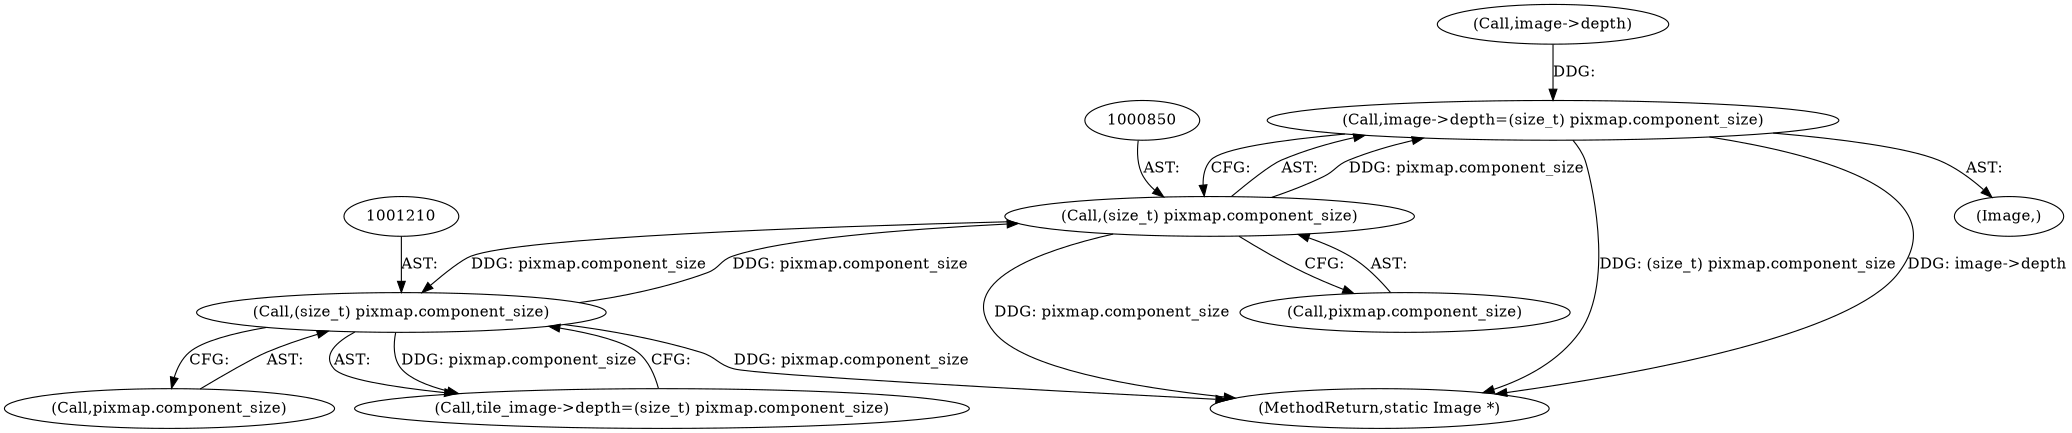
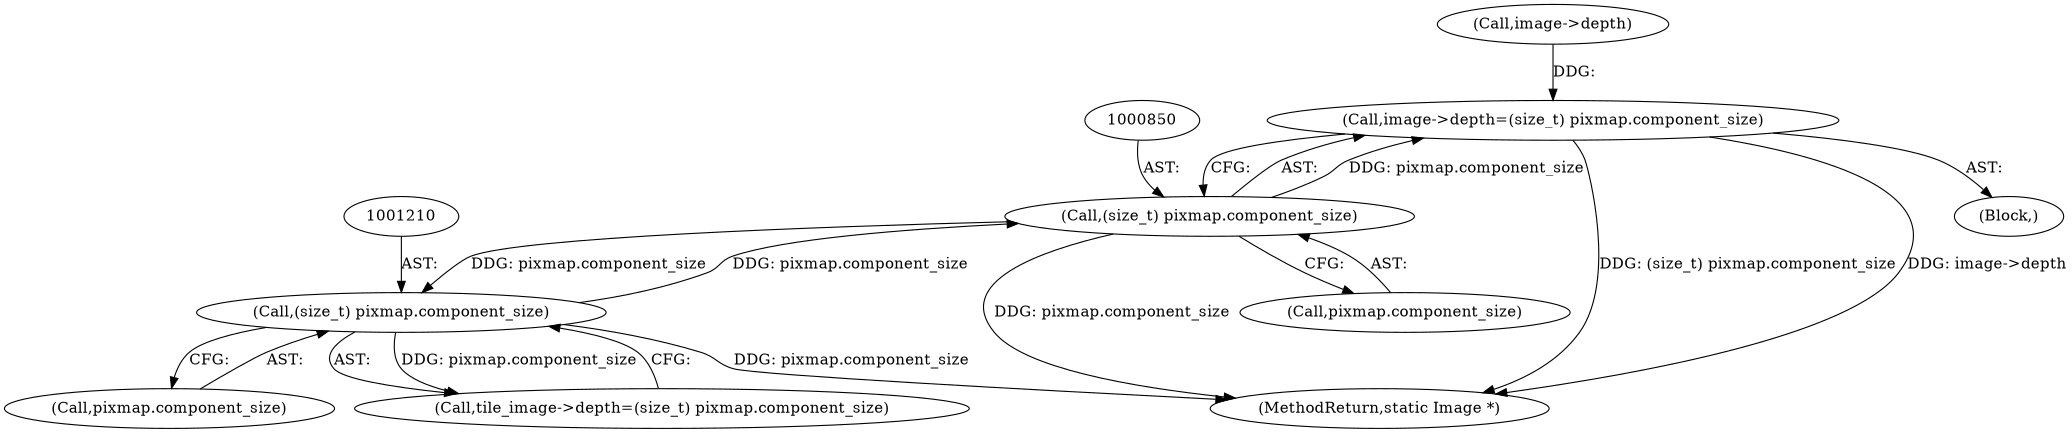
  digraph {
    n1 [label="(Call,image->depth=(size_t) pixmap.component_size)"]
    n2 [label="(Call,(size_t) pixmap.component_size)"]
    n3 [label="(MethodReturn,static Image *)"]
-   n4 [label="(Image,)"]
+   n4 [label="(Block,)"]
    n5 [label="(Call,(size_t) pixmap.component_size)"]
    n6 [label="(Call,pixmap.component_size)"]
    n7 [label="(Call,pixmap.component_size)"]
    n8 [label="(Call,tile_image->depth=(size_t) pixmap.component_size)"]
    n9 [label="(Call,image->depth)"]
    1000850
    1001210
    n1 -> n2 [label="CFG: "]
    n1 -> n3 [label="DDG: (size_t) pixmap.component_size"]
    n1 -> n3 [label="DDG: image->depth"]
    n1 -> n4 [label="AST: "]
    n2 -> n1 [label="AST: "]
    n2 -> n1 [label="DDG: pixmap.component_size"]
    n2 -> n3 [label="DDG: pixmap.component_size"]
    n2 -> n5 [label="DDG: pixmap.component_size"]
    n2 -> n6 [label="CFG: "]
    n5 -> n2 [label="DDG: pixmap.component_size"]
    n5 -> n3 [label="DDG: pixmap.component_size"]
    n5 -> n7 [label="CFG: "]
    n5 -> n8 [label="AST: "]
    n5 -> n8 [label="DDG: pixmap.component_size"]
    n6 -> n2 [label="AST: "]
    n7 -> n5 [label="AST: "]
    n8 -> n5 [label="CFG: "]
    n9 -> n1 [label="DDG: "]
    1000850 -> n2 [label="AST: "]
    1001210 -> n5 [label="AST: "]
  }
